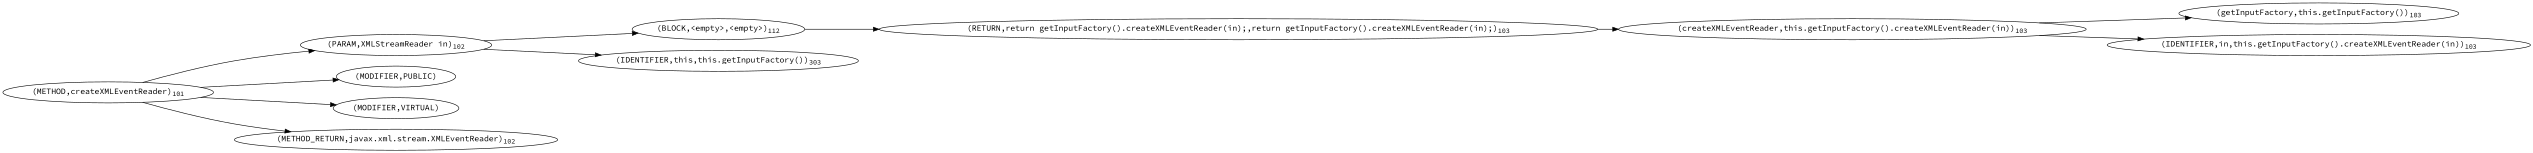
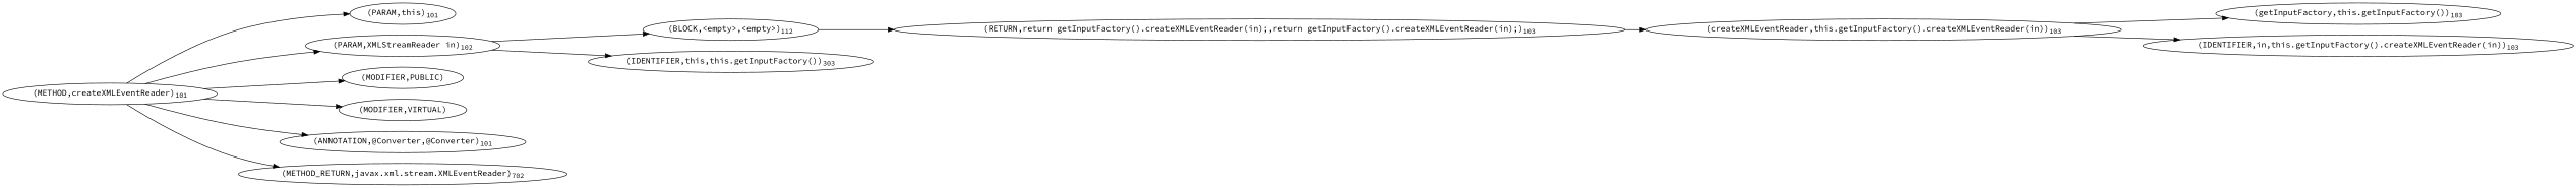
  digraph {
    fontname="Source Code Pro"
    rankdir=LR
    node [fontname="Source Code Pro"]
    edge [fontname="Source Code Pro"]
    n1 [label=<(METHOD,createXMLEventReader)<SUB>101</SUB>>]
+   n2 [label=<(PARAM,this)<SUB>101</SUB>>]
    n3 [label=<(PARAM,XMLStreamReader in)<SUB>102</SUB>>]
    n4 [label=<(MODIFIER,PUBLIC)>]
    n5 [label=<(MODIFIER,VIRTUAL)>]
-   n7 [label=<(METHOD_RETURN,javax.xml.stream.XMLEventReader)<SUB>102</SUB>>]
+   n6 [label=<(ANNOTATION,@Converter,@Converter)<SUB>101</SUB>>]
+   n7 [label=<(METHOD_RETURN,javax.xml.stream.XMLEventReader)<SUB>702</SUB>>]
    n8 [label=<(BLOCK,&lt;empty&gt;,&lt;empty&gt;)<SUB>112</SUB>>]
    n9 [label=<(IDENTIFIER,this,this.getInputFactory())<SUB>303</SUB>>]
    n10 [label=<(RETURN,return getInputFactory().createXMLEventReader(in);,return getInputFactory().createXMLEventReader(in);)<SUB>103</SUB>>]
    n11 [label=<(createXMLEventReader,this.getInputFactory().createXMLEventReader(in))<SUB>103</SUB>>]
    n12 [label=<(getInputFactory,this.getInputFactory())<SUB>103</SUB>>]
    n13 [label=<(IDENTIFIER,in,this.getInputFactory().createXMLEventReader(in))<SUB>103</SUB>>]
+   n1 -> n2
    n1 -> n3
    n1 -> n4
    n1 -> n5
+   n1 -> n6
    n1 -> n7
    n3 -> n8
    n3 -> n9
    n8 -> n10
    n10 -> n11
    n11 -> n12
    n11 -> n13
  }
